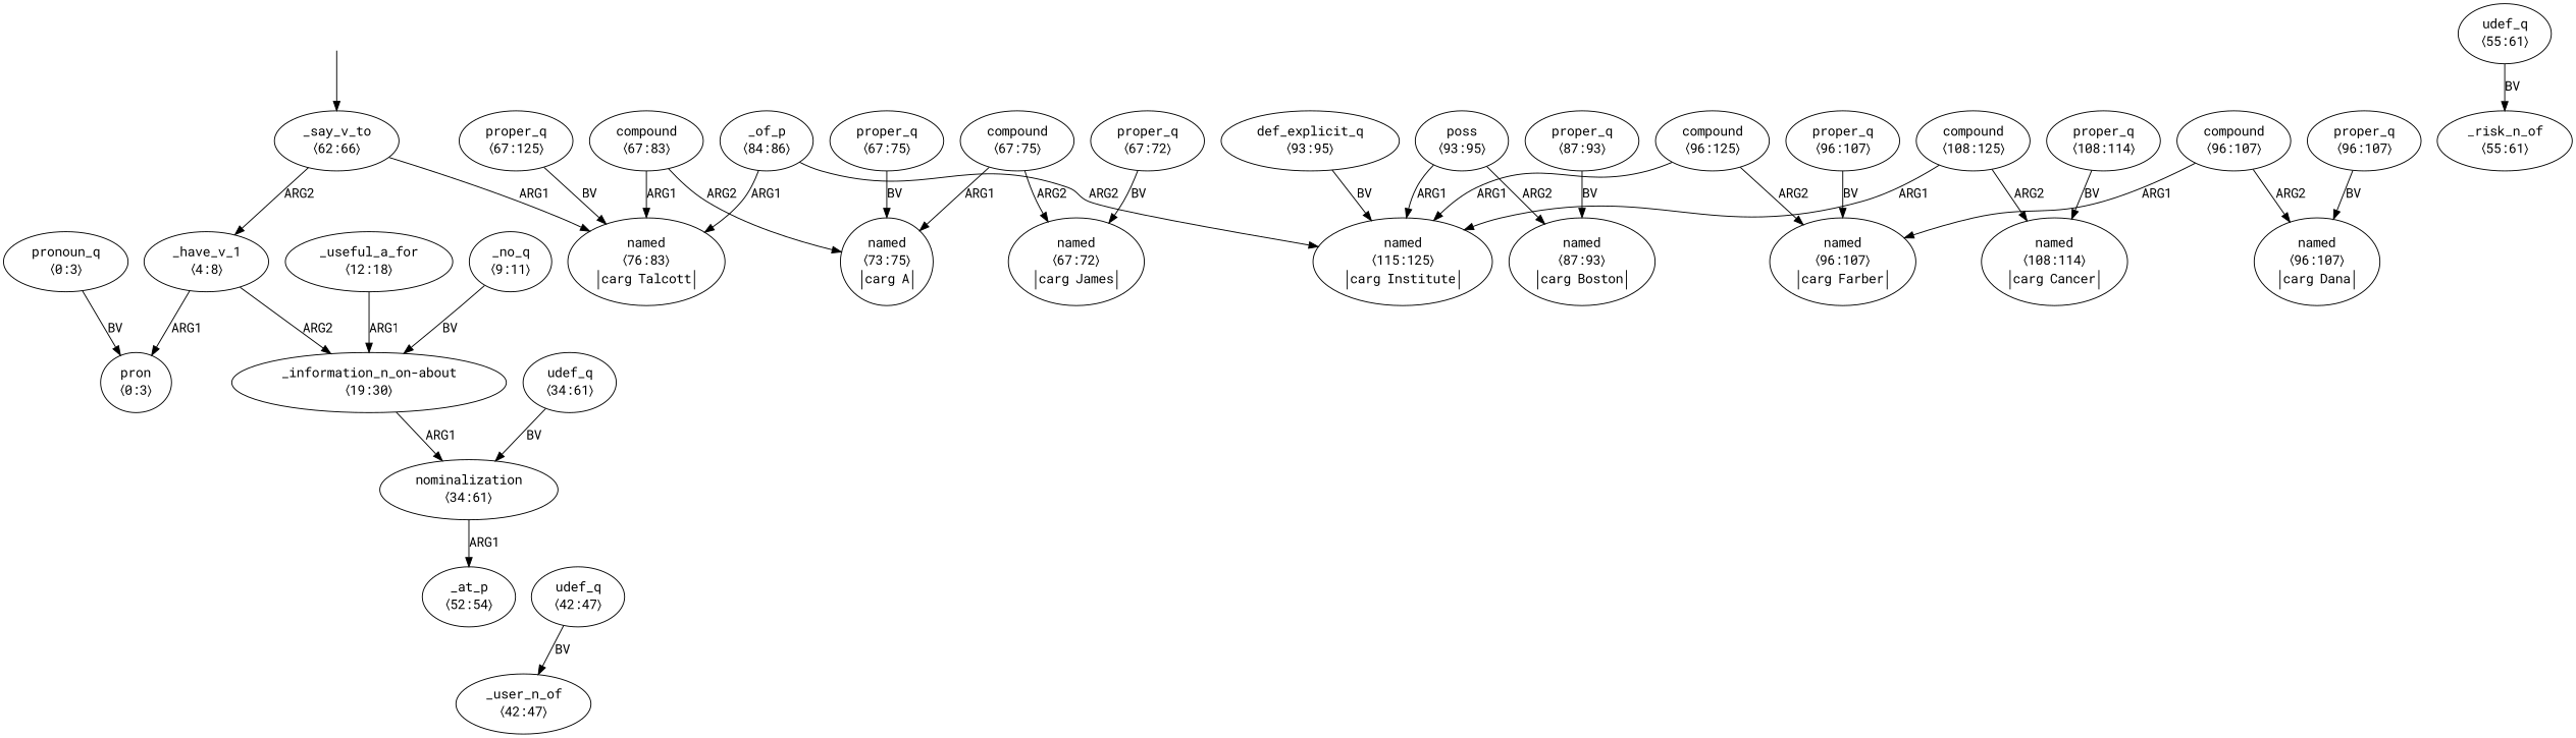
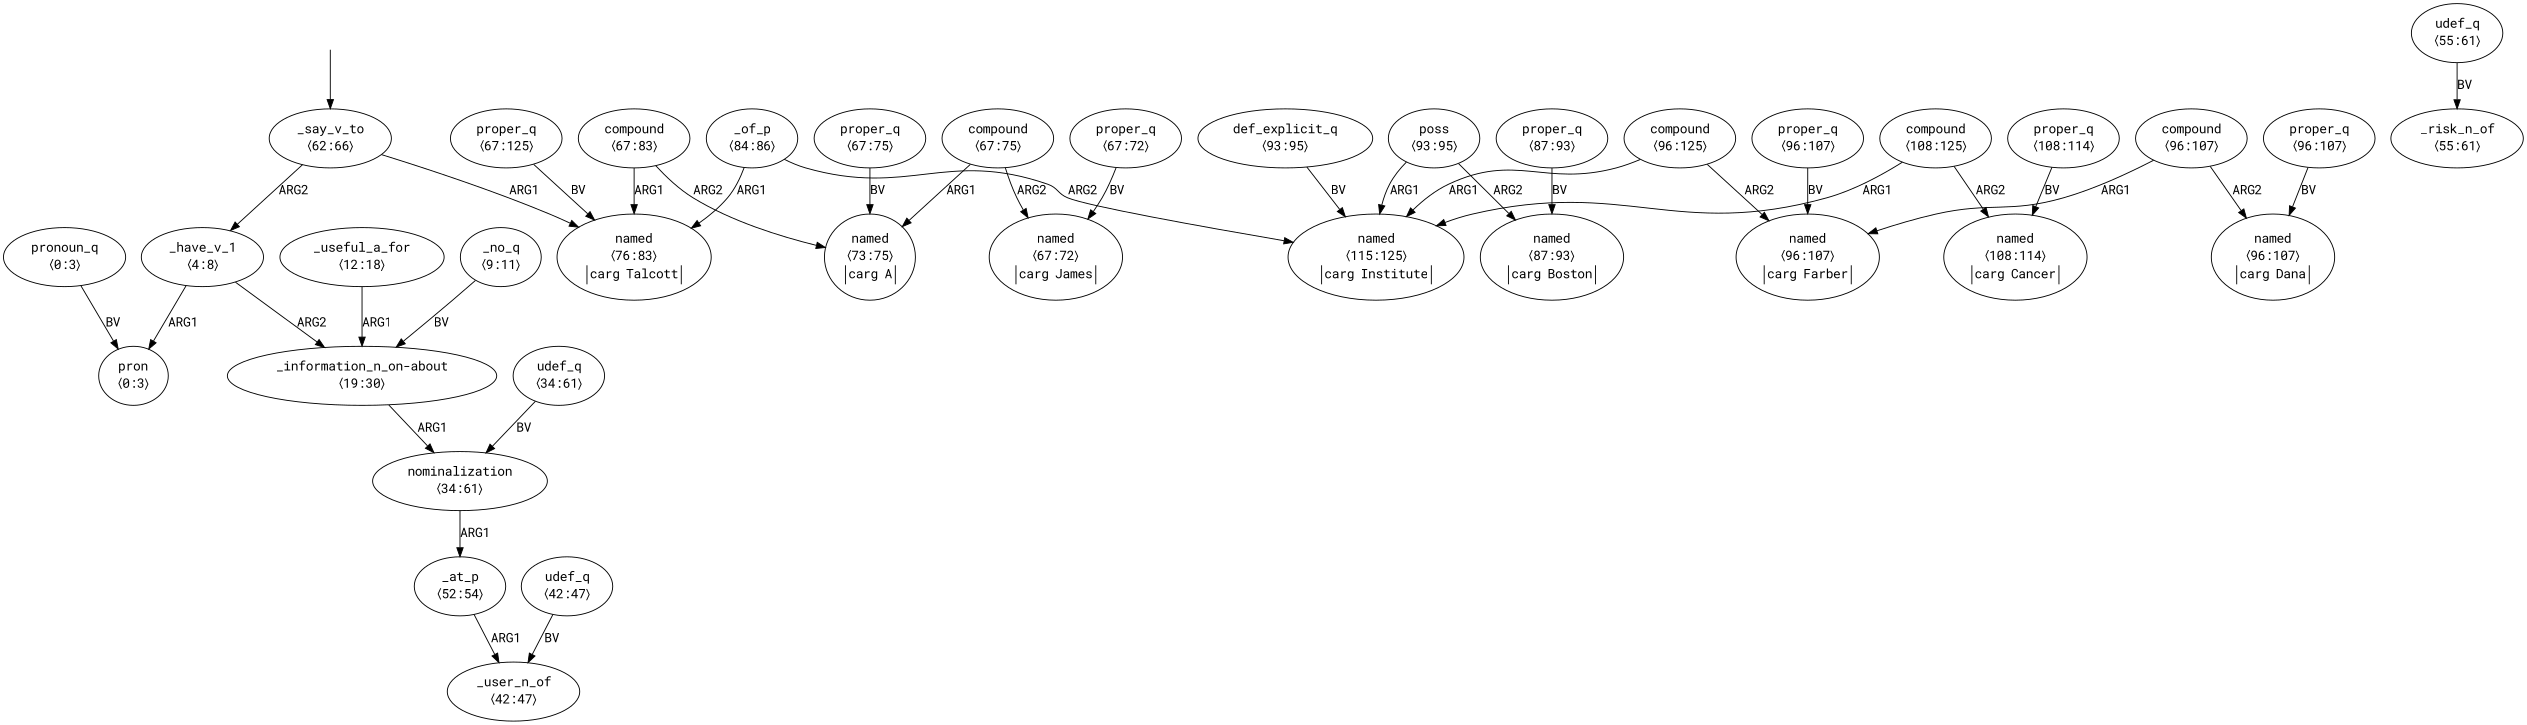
  digraph {
    fontname="Roboto Mono"
    node [fontname="Roboto Mono"]
    edge [fontname="Roboto Mono"]
    top [style=invis]
    n2 [label=<<table align="center" border="0" cellspacing="0"><tr><td colspan="2">_say_v_to</td></tr><tr><td colspan="2">〈62:66〉</td></tr></table>>]
    n3 [label=<<table align="center" border="0" cellspacing="0"><tr><td colspan="2">_have_v_1</td></tr><tr><td colspan="2">〈4:8〉</td></tr></table>>]
    n4 [label=<<table align="center" border="0" cellspacing="0"><tr><td colspan="2">named</td></tr><tr><td colspan="2">〈76:83〉</td></tr><tr><td sides="l" border="1" align="left">carg</td><td sides="r" border="1" align="left">Talcott</td></tr></table>>]
    n5 [label=<<table align="center" border="0" cellspacing="0"><tr><td colspan="2">pron</td></tr><tr><td colspan="2">〈0:3〉</td></tr></table>>]
    n6 [label=<<table align="center" border="0" cellspacing="0"><tr><td colspan="2">_information_n_on-about</td></tr><tr><td colspan="2">〈19:30〉</td></tr></table>>]
    n7 [label=<<table align="center" border="0" cellspacing="0"><tr><td colspan="2">pronoun_q</td></tr><tr><td colspan="2">〈0:3〉</td></tr></table>>]
    n8 [label=<<table align="center" border="0" cellspacing="0"><tr><td colspan="2">nominalization</td></tr><tr><td colspan="2">〈34:61〉</td></tr></table>>]
    n9 [label=<<table align="center" border="0" cellspacing="0"><tr><td colspan="2">_no_q</td></tr><tr><td colspan="2">〈9:11〉</td></tr></table>>]
    n10 [label=<<table align="center" border="0" cellspacing="0"><tr><td colspan="2">_useful_a_for</td></tr><tr><td colspan="2">〈12:18〉</td></tr></table>>]
    n11 [label=<<table align="center" border="0" cellspacing="0"><tr><td colspan="2">_at_p</td></tr><tr><td colspan="2">〈52:54〉</td></tr></table>>]
    n12 [label=<<table align="center" border="0" cellspacing="0"><tr><td colspan="2">udef_q</td></tr><tr><td colspan="2">〈34:61〉</td></tr></table>>]
    n13 [label=<<table align="center" border="0" cellspacing="0"><tr><td colspan="2">_user_n_of</td></tr><tr><td colspan="2">〈42:47〉</td></tr></table>>]
    n14 [label=<<table align="center" border="0" cellspacing="0"><tr><td colspan="2">udef_q</td></tr><tr><td colspan="2">〈42:47〉</td></tr></table>>]
    n15 [label=<<table align="center" border="0" cellspacing="0"><tr><td colspan="2">_risk_n_of</td></tr><tr><td colspan="2">〈55:61〉</td></tr></table>>]
    n16 [label=<<table align="center" border="0" cellspacing="0"><tr><td colspan="2">udef_q</td></tr><tr><td colspan="2">〈55:61〉</td></tr></table>>]
    n17 [label=<<table align="center" border="0" cellspacing="0"><tr><td colspan="2">proper_q</td></tr><tr><td colspan="2">〈67:125〉</td></tr></table>>]
    n18 [label=<<table align="center" border="0" cellspacing="0"><tr><td colspan="2">compound</td></tr><tr><td colspan="2">〈67:83〉</td></tr></table>>]
    n19 [label=<<table align="center" border="0" cellspacing="0"><tr><td colspan="2">named</td></tr><tr><td colspan="2">〈73:75〉</td></tr><tr><td sides="l" border="1" align="left">carg</td><td sides="r" border="1" align="left">A</td></tr></table>>]
    n20 [label=<<table align="center" border="0" cellspacing="0"><tr><td colspan="2">proper_q</td></tr><tr><td colspan="2">〈67:75〉</td></tr></table>>]
    n21 [label=<<table align="center" border="0" cellspacing="0"><tr><td colspan="2">compound</td></tr><tr><td colspan="2">〈67:75〉</td></tr></table>>]
    n22 [label=<<table align="center" border="0" cellspacing="0"><tr><td colspan="2">named</td></tr><tr><td colspan="2">〈67:72〉</td></tr><tr><td sides="l" border="1" align="left">carg</td><td sides="r" border="1" align="left">James</td></tr></table>>]
    n23 [label=<<table align="center" border="0" cellspacing="0"><tr><td colspan="2">proper_q</td></tr><tr><td colspan="2">〈67:72〉</td></tr></table>>]
    n24 [label=<<table align="center" border="0" cellspacing="0"><tr><td colspan="2">_of_p</td></tr><tr><td colspan="2">〈84:86〉</td></tr></table>>]
    n25 [label=<<table align="center" border="0" cellspacing="0"><tr><td colspan="2">named</td></tr><tr><td colspan="2">〈115:125〉</td></tr><tr><td sides="l" border="1" align="left">carg</td><td sides="r" border="1" align="left">Institute</td></tr></table>>]
    n26 [label=<<table align="center" border="0" cellspacing="0"><tr><td colspan="2">proper_q</td></tr><tr><td colspan="2">〈87:93〉</td></tr></table>>]
    n27 [label=<<table align="center" border="0" cellspacing="0"><tr><td colspan="2">named</td></tr><tr><td colspan="2">〈87:93〉</td></tr><tr><td sides="l" border="1" align="left">carg</td><td sides="r" border="1" align="left">Boston</td></tr></table>>]
    n28 [label=<<table align="center" border="0" cellspacing="0"><tr><td colspan="2">def_explicit_q</td></tr><tr><td colspan="2">〈93:95〉</td></tr></table>>]
    n29 [label=<<table align="center" border="0" cellspacing="0"><tr><td colspan="2">poss</td></tr><tr><td colspan="2">〈93:95〉</td></tr></table>>]
    n30 [label=<<table align="center" border="0" cellspacing="0"><tr><td colspan="2">compound</td></tr><tr><td colspan="2">〈96:125〉</td></tr></table>>]
    n31 [label=<<table align="center" border="0" cellspacing="0"><tr><td colspan="2">named</td></tr><tr><td colspan="2">〈96:107〉</td></tr><tr><td sides="l" border="1" align="left">carg</td><td sides="r" border="1" align="left">Farber</td></tr></table>>]
    n32 [label=<<table align="center" border="0" cellspacing="0"><tr><td colspan="2">proper_q</td></tr><tr><td colspan="2">〈96:107〉</td></tr></table>>]
    n33 [label=<<table align="center" border="0" cellspacing="0"><tr><td colspan="2">compound</td></tr><tr><td colspan="2">〈96:107〉</td></tr></table>>]
    n34 [label=<<table align="center" border="0" cellspacing="0"><tr><td colspan="2">named</td></tr><tr><td colspan="2">〈96:107〉</td></tr><tr><td sides="l" border="1" align="left">carg</td><td sides="r" border="1" align="left">Dana</td></tr></table>>]
    n35 [label=<<table align="center" border="0" cellspacing="0"><tr><td colspan="2">proper_q</td></tr><tr><td colspan="2">〈96:107〉</td></tr></table>>]
    n36 [label=<<table align="center" border="0" cellspacing="0"><tr><td colspan="2">compound</td></tr><tr><td colspan="2">〈108:125〉</td></tr></table>>]
    n37 [label=<<table align="center" border="0" cellspacing="0"><tr><td colspan="2">named</td></tr><tr><td colspan="2">〈108:114〉</td></tr><tr><td sides="l" border="1" align="left">carg</td><td sides="r" border="1" align="left">Cancer</td></tr></table>>]
    n38 [label=<<table align="center" border="0" cellspacing="0"><tr><td colspan="2">proper_q</td></tr><tr><td colspan="2">〈108:114〉</td></tr></table>>]
    top -> n2
    n2 -> n3 [label=ARG2]
    n2 -> n4 [label=ARG1]
    n3 -> n5 [label=ARG1]
    n3 -> n6 [label=ARG2]
    n6 -> n8 [label=ARG1]
    n7 -> n5 [label=BV]
    n8 -> n11 [label=ARG1]
    n9 -> n6 [label=BV]
    n10 -> n6 [label=ARG1]
+   n11 -> n13 [label=ARG1]
    n12 -> n8 [label=BV]
    n14 -> n13 [label=BV]
    n16 -> n15 [label=BV]
    n17 -> n4 [label=BV]
    n18 -> n4 [label=ARG1]
    n18 -> n19 [label=ARG2]
    n20 -> n19 [label=BV]
    n21 -> n19 [label=ARG1]
    n21 -> n22 [label=ARG2]
    n23 -> n22 [label=BV]
    n24 -> n4 [label=ARG1]
    n24 -> n25 [label=ARG2]
    n26 -> n27 [label=BV]
    n28 -> n25 [label=BV]
    n29 -> n25 [label=ARG1]
    n29 -> n27 [label=ARG2]
    n30 -> n25 [label=ARG1]
    n30 -> n31 [label=ARG2]
    n32 -> n31 [label=BV]
    n33 -> n31 [label=ARG1]
    n33 -> n34 [label=ARG2]
    n35 -> n34 [label=BV]
    n36 -> n25 [label=ARG1]
    n36 -> n37 [label=ARG2]
    n38 -> n37 [label=BV]
  }
